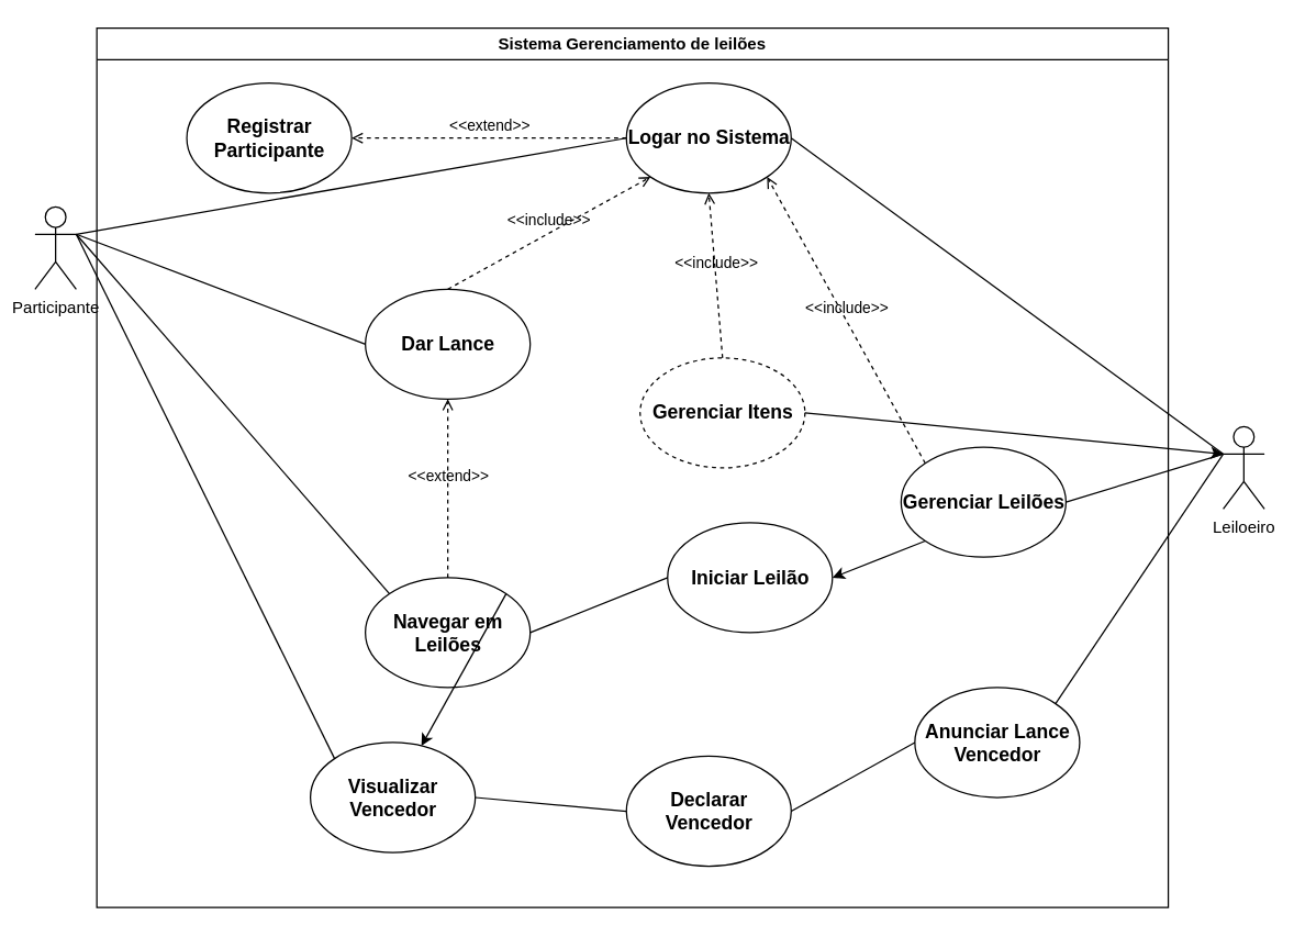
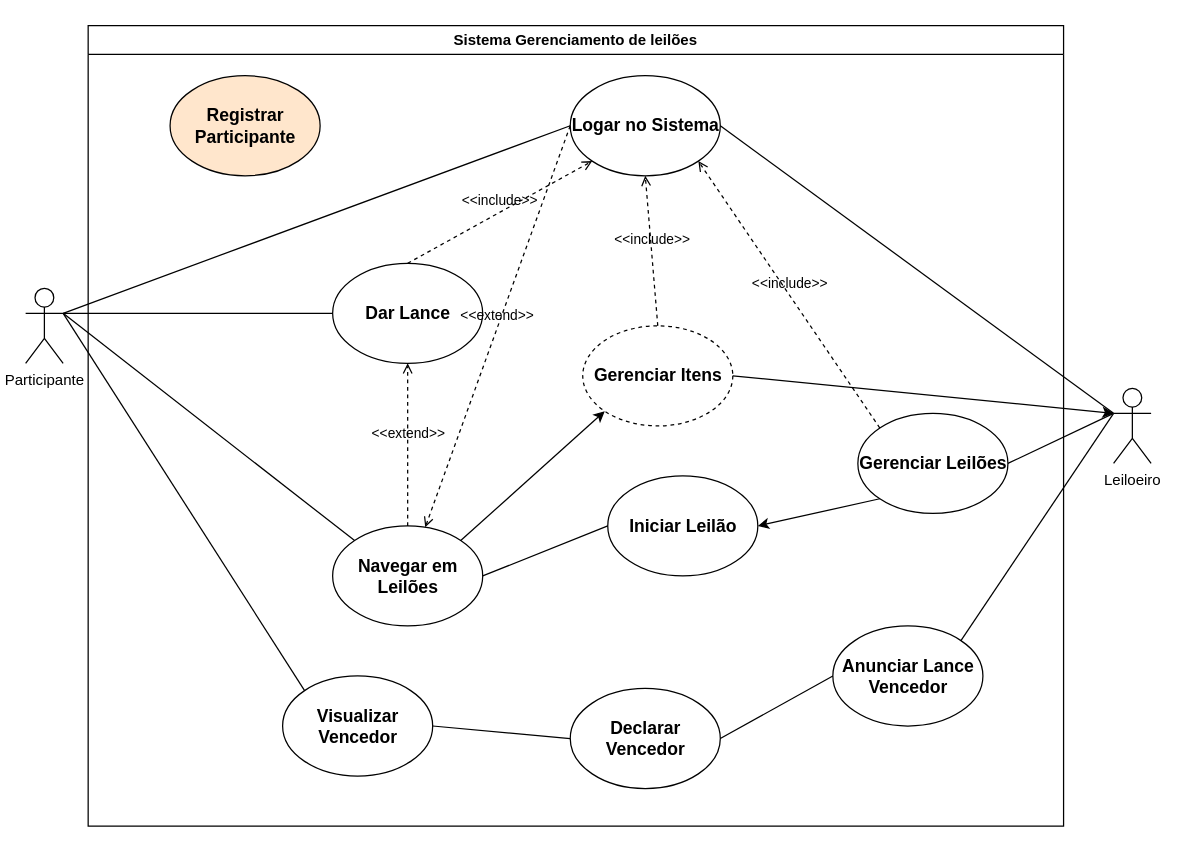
  <mxCell id="0" />
  <mxCell id="1" parent="0" />
  <mxCell id="2" value="Sistema Gerenciamento de leilões" style="swimlane;whiteSpace=wrap;html=1;" parent="1" vertex="1"><mxGeometry x="70" width="780" height="640" as="geometry" y="20" /></mxCell>
  <mxCell id="3" value="&lt;h3 class=&quot;western&quot;&gt;&lt;strong&gt;Logar no Sistema&lt;/strong&gt;&lt;/h3&gt;" style="ellipse;whiteSpace=wrap;html=1;" vertex="1" parent="2"><mxGeometry x="385.5" y="40" width="120" height="80" as="geometry" /></mxCell>
  <mxCell id="4" value="&lt;h3 class=&quot;western&quot;&gt;&lt;strong&gt;Dar Lance&lt;/strong&gt;&lt;/h3&gt;" style="ellipse;whiteSpace=wrap;html=1;" vertex="1" parent="2"><mxGeometry x="195.5" y="190" width="120" height="80" as="geometry" /></mxCell>
- <mxCell id="5" value="&lt;h3 class=&quot;western&quot;&gt;&lt;strong&gt;Registrar Participante&lt;/strong&gt;&lt;/h3&gt;" style="ellipse;whiteSpace=wrap;html=1;" vertex="1" parent="2"><mxGeometry x="65.5" y="40" width="120" height="80" as="geometry" /></mxCell>
- <mxCell id="6" value="&lt;h3 class=&quot;western&quot;&gt;&lt;strong&gt;Gerenciar Leilões&lt;/strong&gt;&lt;/h3&gt;" style="ellipse;whiteSpace=wrap;html=1;" vertex="1" parent="2"><mxGeometry x="585.5" y="305" width="120" height="80" as="geometry" /></mxCell>
+ <mxCell id="5" value="&lt;h3 class=&quot;western&quot;&gt;&lt;strong&gt;Registrar Participante&lt;/strong&gt;&lt;/h3&gt;" style="ellipse;whiteSpace=wrap;html=1;fillColor=#ffe6cc;" vertex="1" parent="2"><mxGeometry x="65.5" y="40" width="120" height="80" as="geometry" /></mxCell>
+ <mxCell id="6" value="&lt;h3 class=&quot;western&quot;&gt;&lt;strong&gt;Gerenciar Leilões&lt;/strong&gt;&lt;/h3&gt;" style="ellipse;whiteSpace=wrap;html=1;" vertex="1" parent="2"><mxGeometry x="615.5" y="310" width="120" height="80" as="geometry" /></mxCell>
  <mxCell id="7" value="&lt;h3 class=&quot;western&quot;&gt;&lt;strong&gt;Iniciar Leilão&lt;/strong&gt;&lt;/h3&gt;" style="ellipse;whiteSpace=wrap;html=1;" vertex="1" parent="2"><mxGeometry x="415.5" y="360" width="120" height="80" as="geometry" /></mxCell>
  <mxCell id="8" value="&lt;h3 class=&quot;western&quot;&gt;&lt;strong&gt;Anunciar Lance Vencedor&lt;/strong&gt;&lt;/h3&gt;" style="ellipse;whiteSpace=wrap;html=1;direction=west;" vertex="1" parent="2"><mxGeometry x="595.5" y="480" width="120" height="80" as="geometry" /></mxCell>
  <mxCell id="9" value="&lt;h3 class=&quot;western&quot;&gt;&lt;strong&gt;Navegar em Leilões&lt;/strong&gt;&lt;/h3&gt;" style="ellipse;whiteSpace=wrap;html=1;" vertex="1" parent="2"><mxGeometry x="195.5" y="400" width="120" height="80" as="geometry" /></mxCell>
  <mxCell id="10" value="&lt;h3 class=&quot;western&quot;&gt;&lt;strong&gt;Visualizar Vencedor&lt;/strong&gt;&lt;/h3&gt;" style="ellipse;whiteSpace=wrap;html=1;" vertex="1" parent="2"><mxGeometry x="155.5" y="520" width="120" height="80" as="geometry" /></mxCell>
  <mxCell id="11" value="&lt;h3 class=&quot;western&quot;&gt;&lt;strong&gt;Gerenciar Itens&lt;/strong&gt;&lt;/h3&gt;" style="ellipse;whiteSpace=wrap;html=1;dashed=1;" vertex="1" parent="2"><mxGeometry x="395.5" y="240" width="120" height="80" as="geometry" /></mxCell>
  <mxCell id="12" value="&lt;h3 class=&quot;western&quot;&gt;&lt;strong&gt;Declarar Vencedor&lt;/strong&gt;&lt;/h3&gt;" style="ellipse;whiteSpace=wrap;html=1;" vertex="1" parent="2"><mxGeometry x="385.5" y="530" width="120" height="80" as="geometry" /></mxCell>
- <mxCell id="13" value="&amp;lt;&amp;lt;extend&amp;gt;&amp;gt;" style="html=1;verticalAlign=bottom;labelBackgroundColor=none;endArrow=open;endFill=0;dashed=1;rounded=0;exitX=0;exitY=0.5;exitDx=0;exitDy=0;entryX=1;entryY=0.5;entryDx=0;entryDy=0;" edge="1" parent="2" source="3" target="5"><mxGeometry width="160" relative="1" as="geometry"><mxPoint x="345.5" y="60" as="sourcePoint" /><mxPoint x="215.5" y="70" as="targetPoint" /></mxGeometry></mxCell>
+ <mxCell id="13" value="&amp;lt;&amp;lt;extend&amp;gt;&amp;gt;" style="html=1;verticalAlign=bottom;labelBackgroundColor=none;endArrow=open;endFill=0;dashed=1;rounded=0;exitX=0;exitY=0.5;exitDx=0;exitDy=0;" edge="1" parent="2" source="3" target="9"><mxGeometry width="160" relative="1" as="geometry"><mxPoint x="345.5" y="60" as="sourcePoint" /><mxPoint x="215.5" y="70" as="targetPoint" /></mxGeometry></mxCell>
  <mxCell id="14" value="&amp;lt;&amp;lt;include&amp;gt;&amp;gt;" style="html=1;verticalAlign=bottom;labelBackgroundColor=none;endArrow=open;endFill=0;dashed=1;rounded=0;exitX=0.5;exitY=0;exitDx=0;exitDy=0;entryX=0;entryY=1;entryDx=0;entryDy=0;" edge="1" parent="2" source="4" target="3"><mxGeometry width="160" relative="1" as="geometry"><mxPoint x="330" y="290" as="sourcePoint" /><mxPoint x="490" y="290" as="targetPoint" /></mxGeometry></mxCell>
  <mxCell id="15" value="" style="endArrow=none;html=1;rounded=0;entryX=0;entryY=0.5;entryDx=0;entryDy=0;exitX=1;exitY=0.5;exitDx=0;exitDy=0;" edge="1" parent="2" source="9" target="7"><mxGeometry width="50" height="50" relative="1" as="geometry"><mxPoint x="390" y="320" as="sourcePoint" /><mxPoint x="440" y="270" as="targetPoint" /></mxGeometry></mxCell>
  <mxCell id="16" value="" style="endArrow=classic;html=1;rounded=0;entryX=1;entryY=0.5;entryDx=0;entryDy=0;exitX=0;exitY=1;exitDx=0;exitDy=0;" edge="1" parent="2" source="6" target="7"><mxGeometry width="50" height="50" relative="1" as="geometry"><mxPoint x="635.5" y="450" as="sourcePoint" /><mxPoint x="615.5" y="262" as="targetPoint" /></mxGeometry></mxCell>
  <mxCell id="17" value="&amp;lt;&amp;lt;extend&amp;gt;&amp;gt;" style="html=1;verticalAlign=bottom;labelBackgroundColor=none;endArrow=open;endFill=0;dashed=1;rounded=0;exitX=0.5;exitY=0;exitDx=0;exitDy=0;entryX=0.5;entryY=1;entryDx=0;entryDy=0;" edge="1" parent="2" source="9" target="4"><mxGeometry width="160" relative="1" as="geometry"><mxPoint x="315.5" y="300" as="sourcePoint" /><mxPoint x="435.5" y="280" as="targetPoint" /></mxGeometry></mxCell>
- <mxCell id="18" value="" style="endArrow=classic;html=1;rounded=0;exitX=1;exitY=0;exitDx=0;exitDy=0;" edge="1" parent="2" source="9" target="10"><mxGeometry width="50" height="50" relative="1" as="geometry"><mxPoint x="365.5" y="370" as="sourcePoint" /><mxPoint x="465.5" y="270" as="targetPoint" /></mxGeometry></mxCell>
+ <mxCell id="18" value="" style="endArrow=classic;html=1;rounded=0;entryX=0;entryY=1;entryDx=0;entryDy=0;exitX=1;exitY=0;exitDx=0;exitDy=0;" edge="1" parent="2" source="9" target="11"><mxGeometry width="50" height="50" relative="1" as="geometry"><mxPoint x="365.5" y="370" as="sourcePoint" /><mxPoint x="465.5" y="270" as="targetPoint" /></mxGeometry></mxCell>
  <mxCell id="19" value="&amp;lt;&amp;lt;include&amp;gt;&amp;gt;" style="html=1;verticalAlign=bottom;labelBackgroundColor=none;endArrow=open;endFill=0;dashed=1;rounded=0;exitX=0.5;exitY=0;exitDx=0;exitDy=0;entryX=0.5;entryY=1;entryDx=0;entryDy=0;" edge="1" parent="2" source="11" target="3"><mxGeometry width="160" relative="1" as="geometry"><mxPoint x="398.5" y="202" as="sourcePoint" /><mxPoint x="545.5" y="120" as="targetPoint" /></mxGeometry></mxCell>
  <mxCell id="20" value="&amp;lt;&amp;lt;include&amp;gt;&amp;gt;" style="html=1;verticalAlign=bottom;labelBackgroundColor=none;endArrow=open;endFill=0;dashed=1;rounded=0;exitX=0;exitY=0;exitDx=0;exitDy=0;entryX=1;entryY=1;entryDx=0;entryDy=0;" edge="1" parent="2" source="6" target="3"><mxGeometry width="160" relative="1" as="geometry"><mxPoint x="675.5" y="322" as="sourcePoint" /><mxPoint x="822.5" y="240" as="targetPoint" /></mxGeometry></mxCell>
  <mxCell id="21" value="" style="endArrow=none;html=1;rounded=0;entryX=1;entryY=0.5;entryDx=0;entryDy=0;exitX=1;exitY=0.5;exitDx=0;exitDy=0;" edge="1" parent="2" source="12" target="8"><mxGeometry width="50" height="50" relative="1" as="geometry"><mxPoint x="385.5" y="420" as="sourcePoint" /><mxPoint x="435.5" y="370" as="targetPoint" /></mxGeometry></mxCell>
  <mxCell id="22" value="" style="endArrow=none;html=1;rounded=0;exitX=1;exitY=0.5;exitDx=0;exitDy=0;entryX=0;entryY=0.5;entryDx=0;entryDy=0;" edge="1" parent="2" source="10" target="12"><mxGeometry width="50" height="50" relative="1" as="geometry"><mxPoint x="385.5" y="420" as="sourcePoint" /><mxPoint x="435.5" y="370" as="targetPoint" /></mxGeometry></mxCell>
- <mxCell id="23" value="Participante" style="shape=umlActor;verticalLabelPosition=bottom;verticalAlign=top;html=1;outlineConnect=0;" parent="1" vertex="1"><mxGeometry x="25" y="150" width="30" height="60" as="geometry" /></mxCell>
+ <mxCell id="23" value="Participante" style="shape=umlActor;verticalLabelPosition=bottom;verticalAlign=top;html=1;outlineConnect=0;" parent="1" vertex="1"><mxGeometry x="20" y="230" width="30" height="60" as="geometry" /></mxCell>
  <mxCell id="24" value="Leiloeiro" style="shape=umlActor;verticalLabelPosition=bottom;verticalAlign=top;html=1;outlineConnect=0;" parent="1" vertex="1"><mxGeometry x="890" y="310" width="30" height="60" as="geometry" /></mxCell>
  <mxCell id="25" value="" style="endArrow=none;html=1;rounded=0;entryX=1;entryY=0.333;entryDx=0;entryDy=0;entryPerimeter=0;exitX=0;exitY=0.5;exitDx=0;exitDy=0;" edge="1" parent="1" source="3" target="23"><mxGeometry width="50" height="50" relative="1" as="geometry"><mxPoint x="400" y="380" as="sourcePoint" /><mxPoint x="450" y="330" as="targetPoint" /></mxGeometry></mxCell>
  <mxCell id="26" value="" style="endArrow=none;html=1;rounded=0;entryX=1;entryY=0.333;entryDx=0;entryDy=0;entryPerimeter=0;exitX=0;exitY=0.5;exitDx=0;exitDy=0;" edge="1" parent="1" source="4" target="23"><mxGeometry width="50" height="50" relative="1" as="geometry"><mxPoint x="400" y="390" as="sourcePoint" /><mxPoint x="450" y="340" as="targetPoint" /></mxGeometry></mxCell>
  <mxCell id="27" value="" style="endArrow=none;html=1;rounded=0;entryX=0;entryY=0.333;entryDx=0;entryDy=0;entryPerimeter=0;exitX=1;exitY=0.5;exitDx=0;exitDy=0;" edge="1" parent="1" source="6" target="24"><mxGeometry width="50" height="50" relative="1" as="geometry"><mxPoint x="400" y="390" as="sourcePoint" /><mxPoint x="450" y="340" as="targetPoint" /></mxGeometry></mxCell>
  <mxCell id="28" value="" style="endArrow=classic;html=1;rounded=0;exitX=1;exitY=0.5;exitDx=0;exitDy=0;entryX=0;entryY=0.333;entryDx=0;entryDy=0;entryPerimeter=0;" edge="1" parent="1" source="11" target="24"><mxGeometry width="50" height="50" relative="1" as="geometry"><mxPoint x="400" y="390" as="sourcePoint" /><mxPoint x="890" y="240" as="targetPoint" /></mxGeometry></mxCell>
  <mxCell id="29" value="" style="endArrow=none;html=1;rounded=0;entryX=0;entryY=0;entryDx=0;entryDy=0;exitX=1;exitY=0.333;exitDx=0;exitDy=0;exitPerimeter=0;" edge="1" parent="1" source="23" target="9"><mxGeometry width="50" height="50" relative="1" as="geometry"><mxPoint x="400" y="380" as="sourcePoint" /><mxPoint x="450" y="330" as="targetPoint" /></mxGeometry></mxCell>
  <mxCell id="30" value="" style="endArrow=none;html=1;rounded=0;entryX=0;entryY=0.333;entryDx=0;entryDy=0;entryPerimeter=0;exitX=1;exitY=0.5;exitDx=0;exitDy=0;" edge="1" parent="1" source="3" target="24"><mxGeometry width="50" height="50" relative="1" as="geometry"><mxPoint x="400" y="350" as="sourcePoint" /><mxPoint x="450" y="300" as="targetPoint" /></mxGeometry></mxCell>
  <mxCell id="31" value="" style="endArrow=none;html=1;rounded=0;entryX=1;entryY=0.333;entryDx=0;entryDy=0;entryPerimeter=0;exitX=0;exitY=0;exitDx=0;exitDy=0;" edge="1" parent="1" source="10" target="23"><mxGeometry width="50" height="50" relative="1" as="geometry"><mxPoint x="400" y="440" as="sourcePoint" /><mxPoint x="450" y="390" as="targetPoint" /></mxGeometry></mxCell>
  <mxCell id="32" value="" style="endArrow=none;html=1;rounded=0;entryX=0;entryY=0.333;entryDx=0;entryDy=0;entryPerimeter=0;exitX=0;exitY=1;exitDx=0;exitDy=0;" edge="1" parent="1" source="8" target="24"><mxGeometry width="50" height="50" relative="1" as="geometry"><mxPoint x="400" y="440" as="sourcePoint" /><mxPoint x="450" y="390" as="targetPoint" /></mxGeometry></mxCell>
